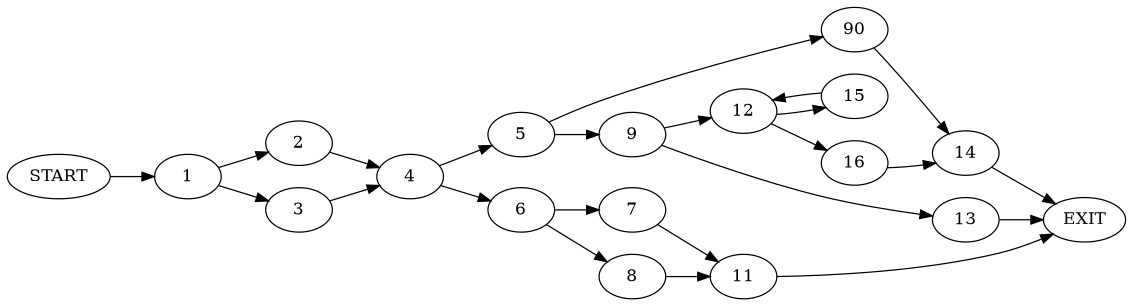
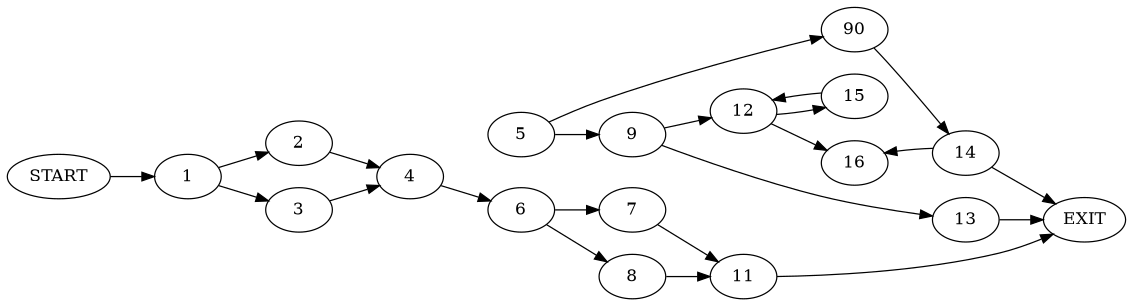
  digraph {
    rankdir=LR
    n1 [label=START]
    1
    2
    3
    n5 [label=EXIT]
    4
    5
    6
    9
    n10 [label=90]
    7
    8
    12
    13
    14
    11
    15
    16
    n1 -> 1
    1 -> 2
    1 -> 3
    2 -> 4
    3 -> 4
-   4 -> 5
    4 -> 6
    5 -> 9
    5 -> n10
    6 -> 7
    6 -> 8
    9 -> 12
    9 -> 13
    n10 -> 14
    7 -> 11
    8 -> 11
    12 -> 15
    12 -> 16
    13 -> n5
    14 -> n5
    11 -> n5
    15 -> 12
-   16 -> 14
+   14 -> 16
  }
